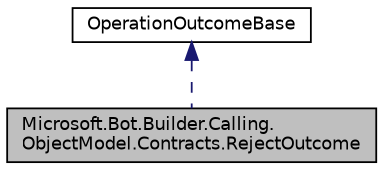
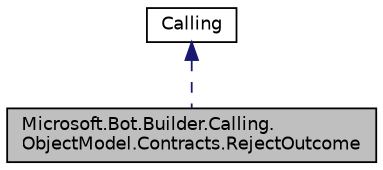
  digraph {
    node [color=black fontname=Helvetica fontsize=10 shape=record style=filled]
    n1 [fillcolor=grey75 fontcolor=black height=0.2 label="Microsoft.Bot.Builder.Calling.\lObjectModel.Contracts.RejectOutcome" width=0.4]
-   n2 [fillcolor=white height=0.2 label=OperationOutcomeBase width=0.4]
+   n2 [fillcolor=white height=0.2 label=Calling width=0.4]
    n2 -> n1 [color=midnightblue dir=back fontname=Helvetica fontsize=10 labelfontname=Helvetica labelfontsize=10 style=dashed]
  }
